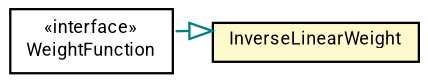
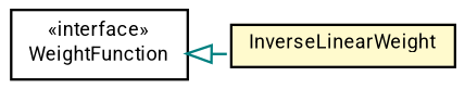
  digraph {
    nodesep=0.15
    rankdir=LR
    ranksep=0.25
    node [fontcolor=black fontname=Roboto fontsize=8 margin=0 shape=plaintext]
    n1 [height=0 label=<<table title="de.lmu.ifi.dbs.elki.math.linearalgebra.pca.weightfunctions.WeightFunction" border="0" cellborder="1" cellspacing="0" cellpadding="2" href="WeightFunction.html" target="_parent"> 		<tr><td><table border="0" cellspacing="0" cellpadding="1"> 		<tr><td align="center" balign="center"> &#171;interface&#187; </td></tr> 		<tr><td align="center" balign="center"> <font face="Roboto">WeightFunction</font> </td></tr> 		</table></td></tr> 		</table>> width=0]
    n2 [height=0 label=<<table title="de.lmu.ifi.dbs.elki.math.linearalgebra.pca.weightfunctions.InverseLinearWeight" border="0" cellborder="1" cellspacing="0" cellpadding="2" bgcolor="lemonChiffon" href="InverseLinearWeight.html" target="_parent"> 		<tr><td><table border="0" cellspacing="0" cellpadding="1"> 		<tr><td align="center" balign="center"> <font face="Roboto">InverseLinearWeight</font> </td></tr> 		</table></td></tr> 		</table>> width=0]
-   n2 -> n1 [arrowtail=empty color=teal dir=back fontname=Roboto fontsize=7 labelfontname=Roboto labelfontsize=7 style=dashed weight=9]
+   n1 -> n2 [arrowtail=empty color=teal dir=back fontname=Roboto fontsize=7 labelfontname=Roboto labelfontsize=7 style=dashed weight=9]
  }
